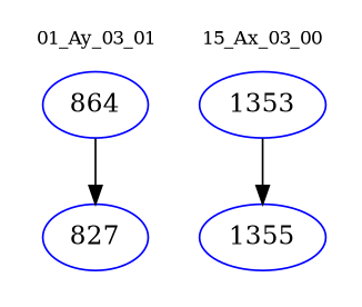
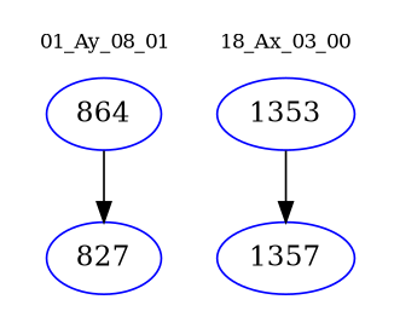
  digraph {
    node [color=blue]
    edge [color=black]
    n1 [label=864]
    n2 [label=827]
    n3 [label=1353]
-   n4 [label=1355]
+   n4 [label=1357]
    subgraph cluster_1 {
      color=white
      fontsize=10
-     label="01_Ay_03_01"
+     label="01_Ay_08_01"
      n1
      n2
    }
    subgraph cluster_2 {
      color=white
      fontsize=10
-     label="15_Ax_03_00"
+     label="18_Ax_03_00"
      n3
      n4
    }
    n1 -> n2
    n3 -> n4
  }
